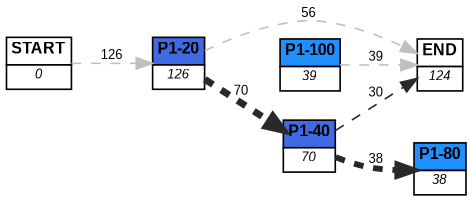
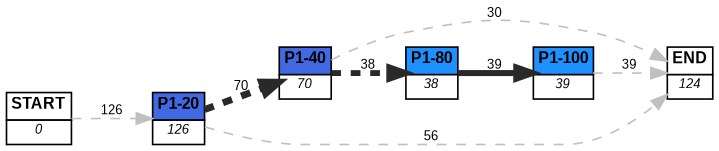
  digraph {
    rankdir=LR
    node [shape=plain]
    edge [color=grey fontname=Arial fontsize=8 labelfloat=false style=dashed]
    n1 [label=<<table border="0" cellborder="1" cellspacing="0"><tr><td bgcolor="royalblue"><FONT face="Arial" POINT-SIZE="10"><b>P1-20</b></FONT></td></tr><tr><td bgcolor="white"><FONT face="Arial" POINT-SIZE="8"><i>126</i></FONT></td></tr></table>>]
    n2 [label=<<table border="0" cellborder="1" cellspacing="0"><tr><td bgcolor="royalblue"><FONT face="Arial" POINT-SIZE="10"><b>P1-40</b></FONT></td></tr><tr><td bgcolor="white"><FONT face="Arial" POINT-SIZE="8"><i>70</i></FONT></td></tr></table>>]
    n3 [label=<<table border="0" cellborder="1" cellspacing="0"><tr><td bgcolor="white"><FONT face="Arial" POINT-SIZE="10"><b>END</b></FONT></td></tr><tr><td bgcolor="white"><FONT face="Arial" POINT-SIZE="8"><i>124</i></FONT></td></tr></table>>]
    n4 [label=<<table border="0" cellborder="1" cellspacing="0"><tr><td bgcolor="dodgerblue"><FONT face="Arial" POINT-SIZE="10"><b>P1-80</b></FONT></td></tr><tr><td bgcolor="white"><FONT face="Arial" POINT-SIZE="8"><i>38</i></FONT></td></tr></table>>]
    n5 [label=<<table border="0" cellborder="1" cellspacing="0"><tr><td bgcolor="dodgerblue"><FONT face="Arial" POINT-SIZE="10"><b>P1-100</b></FONT></td></tr><tr><td bgcolor="white"><FONT face="Arial" POINT-SIZE="8"><i>39</i></FONT></td></tr></table>>]
    n6 [label=<<table border="0" cellborder="1" cellspacing="0"><tr><td bgcolor="white"><FONT face="Arial" POINT-SIZE="10"><b>START</b></FONT></td></tr><tr><td bgcolor="white"><FONT face="Arial" POINT-SIZE="8"><i>0</i></FONT></td></tr></table>>]
    n1 -> n2 [color=grey16 label=70 penwidth=4.248495242049359]
    n1 -> n3 [label=56]
-   n2 -> n3 [color=grey16 label=30]
+   n2 -> n3 [label=30]
    n2 -> n4 [color=grey16 label=38 penwidth=3.6375861597263857]
+   n4 -> n5 [color=grey16 label=39 penwidth=3.6635616461296463 style=""]
    n5 -> n3 [label=39]
    n6 -> n1 [label=126]
  }
